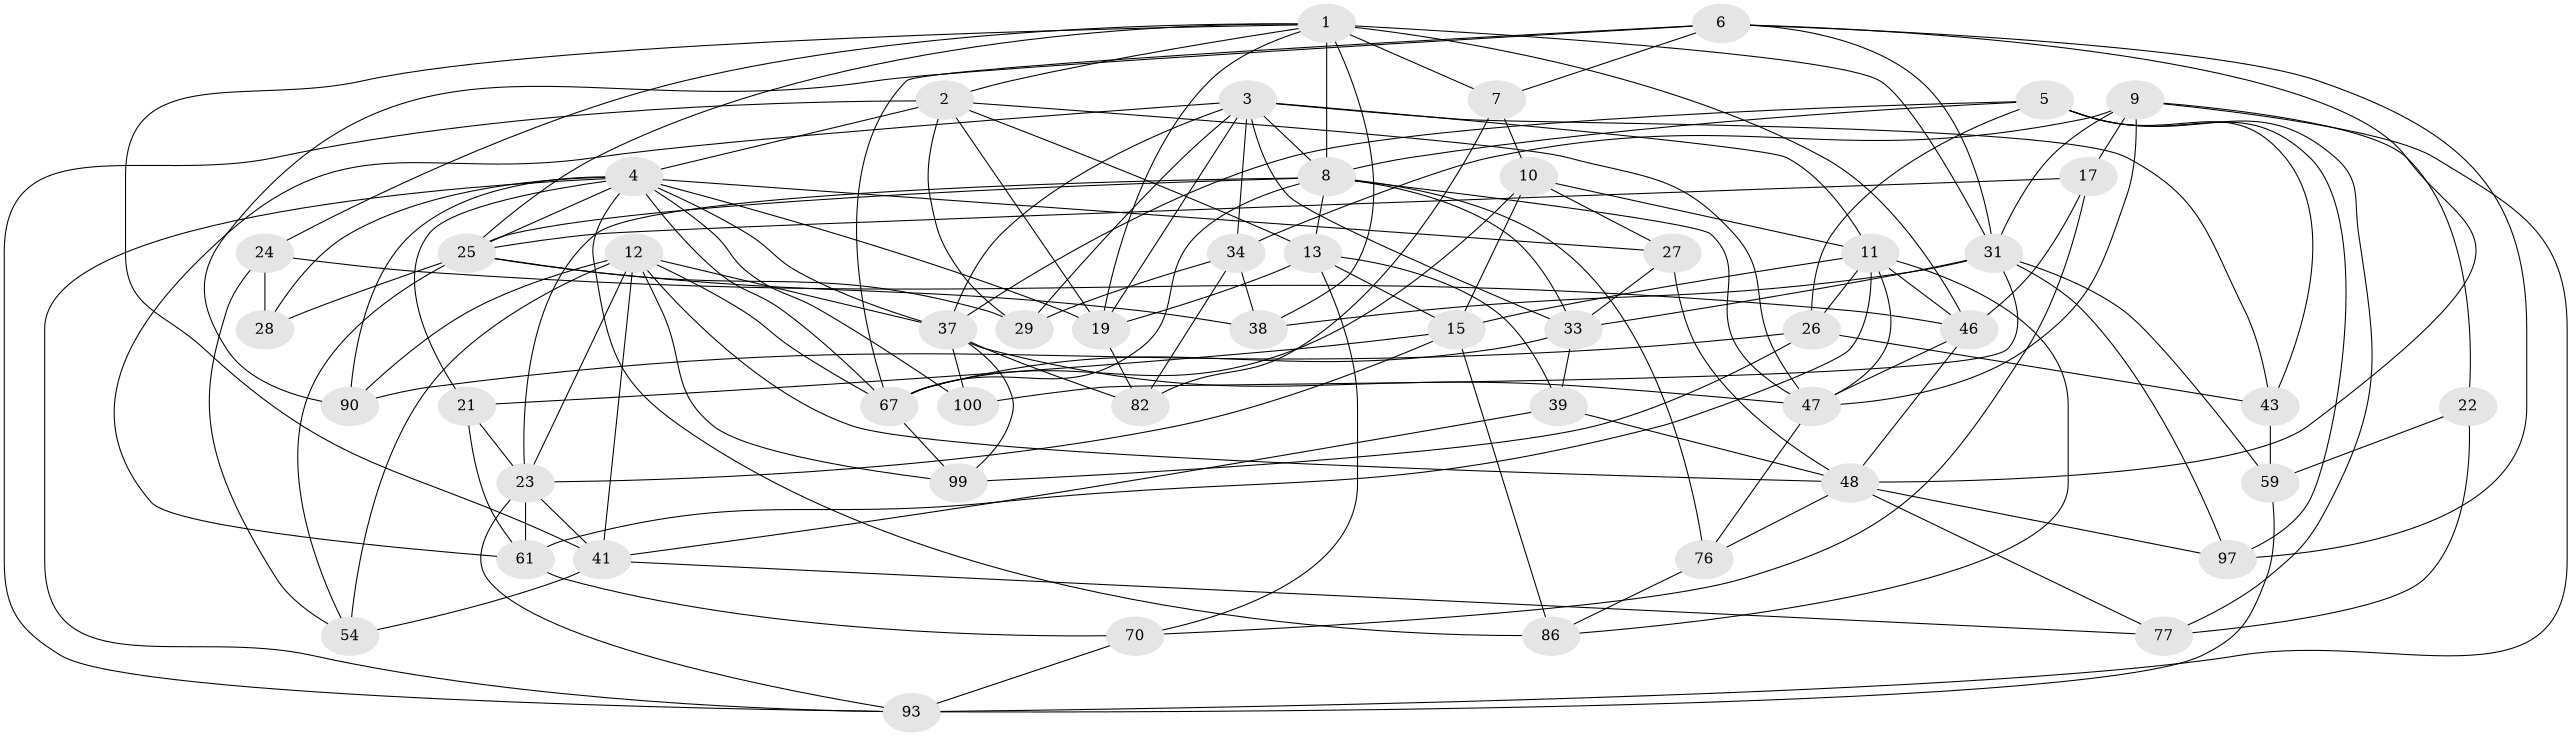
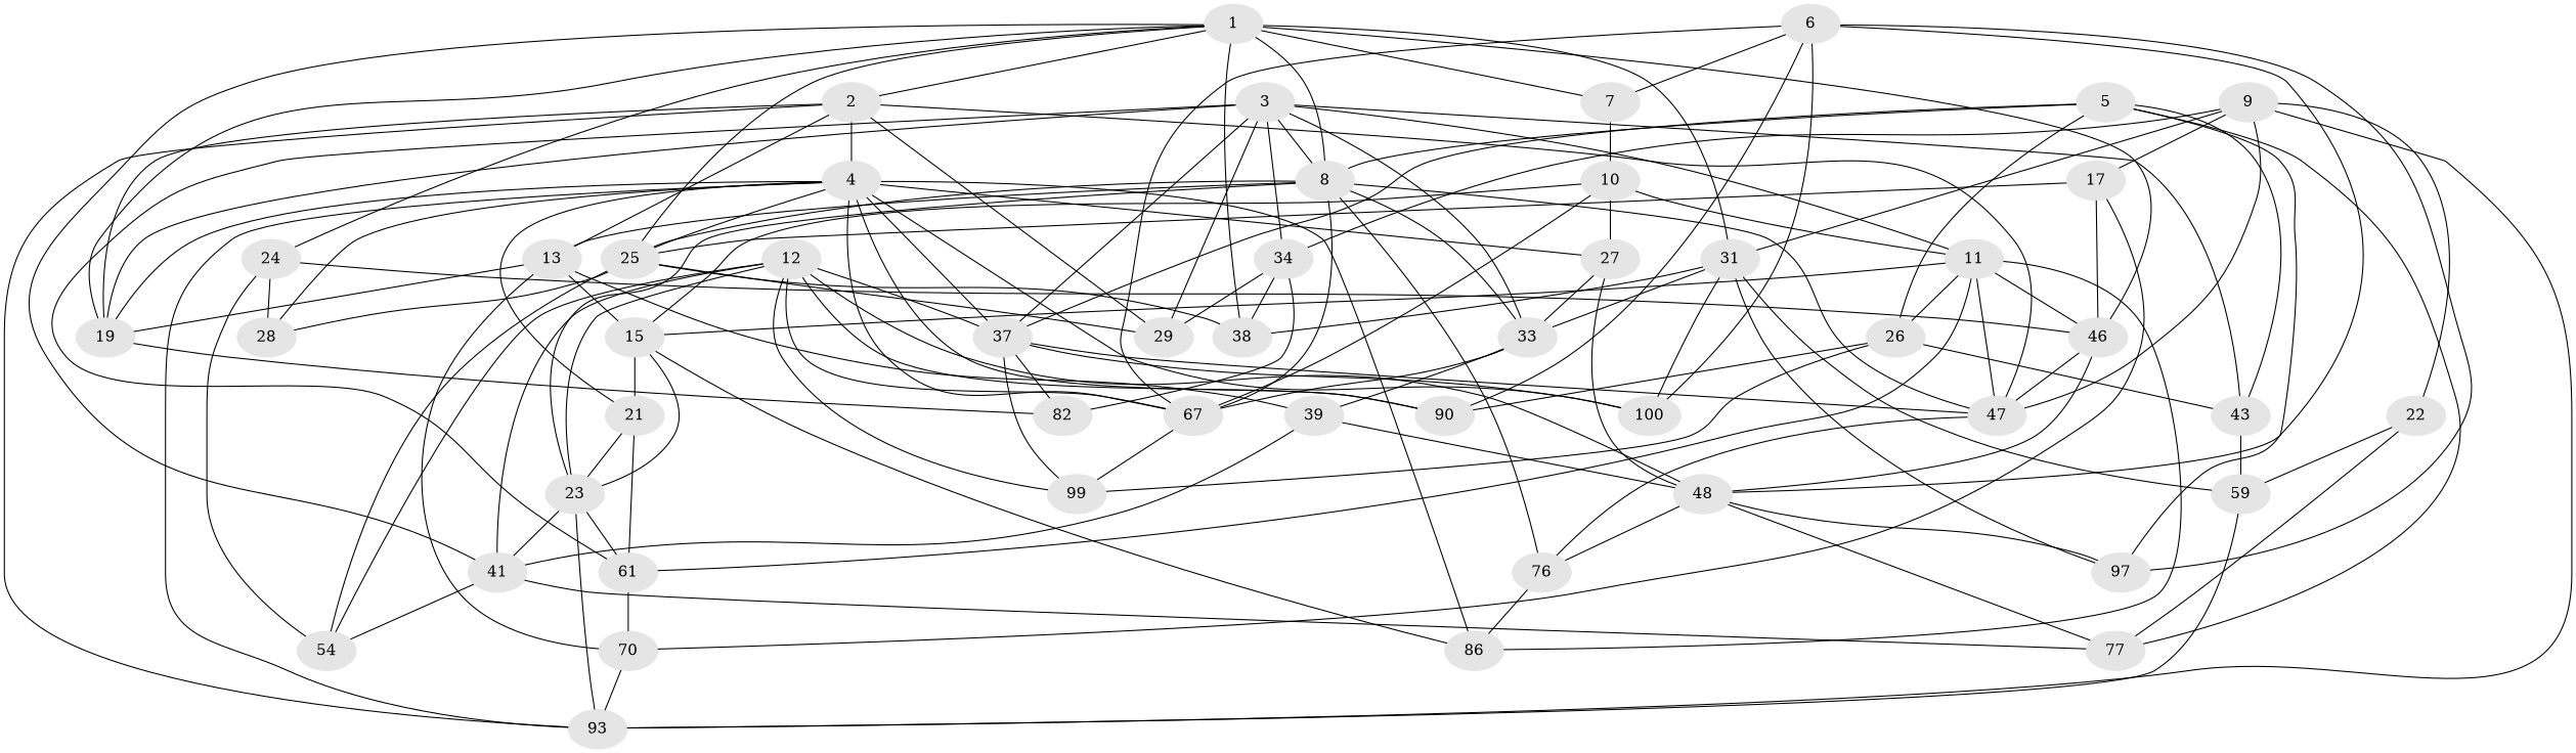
  graph {
    node [color=gray90 style=filled]
    1 [super="+64+14"]
    2 [super="+18+88"]
    7
    8 [super="+55+72"]
    19 [super="+42"]
    24
    25 [super="+85+84"]
    31 [super="+40+103"]
    38
    41 [super="+45"]
    46 [super="+74"]
    4 [super="+52+101+30"]
    13 [super="+16"]
    29
    47 [super="+75"]
    93 [super="+98"]
    10 [super="+65"]
    82
    33 [super="+35"]
    67 [super="+71+79"]
    23 [super="+58+68"]
    76
    28
    54
    100
    97
    59
    77
    48 [super="+81"]
    37 [super="+50"]
    21
    27
    86
    90
    15 [super="+51"]
    39
    70
    3 [super="+20+49"]
    11 [super="+53+36"]
    34
    43 [super="+56"]
    61 [super="+87"]
    26 [super="+57"]
    99
    5 [super="+102"]
    6 [super="+32"]
    9 [super="+91"]
    17
    22
    12 [super="+66"]
    1 -- 2
    1 -- 7
    1 -- 8 [weight=3]
    1 -- 19
    1 -- 24
    1 -- 25
    1 -- 31
    1 -- 38
    1 -- 41
    1 -- 46
    2 -- 19
    2 -- 4
    2 -- 13
    2 -- 29
    2 -- 47
    2 -- 93
    7 -- 10
-   7 -- 82
    8 -- 25
    8 -- 13
    8 -- 47
    8 -- 33
    8 -- 67
    8 -- 23
    8 -- 76
    19 -- 82
    24 -- 46
    24 -- 28
    24 -- 54
    25 -- 38
    25 -- 29
    25 -- 28
    25 -- 54
    31 -- 38
    31 -- 33
    31 -- 100
    31 -- 97
    31 -- 59
    41 -- 54
    41 -- 77
    46 -- 47
    46 -- 48
    4 -- 19
    4 -- 25
    4 -- 93
    4 -- 67
    4 -- 28
    4 -- 100
    4 -- 37
    4 -- 21
    4 -- 27
    4 -- 86
    4 -- 90
    13 -- 19
    13 -- 15
    13 -- 39
    13 -- 70
    47 -- 76
    10 -- 67 [weight=2]
    10 -- 27
    10 -- 15
    10 -- 11
    33 -- 67
    33 -- 39
    67 -- 99
    23 -- 41
    23 -- 93
    23 -- 61 [weight=2]
    76 -- 86
    59 -- 93
    48 -- 76
    48 -- 97
    48 -- 77
    37 -- 47
    37 -- 82
    37 -- 100
    37 -- 99
    21 -- 23
    21 -- 61
    27 -- 33
    27 -- 48
    15 -- 23
    15 -- 21
    15 -- 86
    39 -- 41
    39 -- 48
    70 -- 93
    3 -- 8
    3 -- 19
    3 -- 29
    3 -- 33
    3 -- 37
    3 -- 11
    3 -- 34
    3 -- 43 [weight=2]
    3 -- 61
    11 -- 46
    11 -- 47
    11 -- 86
    11 -- 15
    11 -- 61
    11 -- 26
    34 -- 38
    34 -- 29
    34 -- 82
    43 -- 59
    61 -- 70
    26 -- 90
    26 -- 43 [weight=2]
    26 -- 99
    5 -- 8
    5 -- 97
    5 -- 77
    5 -- 37
    5 -- 43
    5 -- 26
    6 -- 7
    6 -- 67
-   6 -- 31
+   6 -- 100
    6 -- 97
    6 -- 48
    6 -- 90
    9 -- 31
    9 -- 47
    9 -- 93
    9 -- 34
    9 -- 17
    9 -- 22
    17 -- 25
    17 -- 46
    17 -- 70
    22 -- 59
    22 -- 77
    12 -- 41
    12 -- 67
    12 -- 23
    12 -- 54
    12 -- 48
    12 -- 37
    12 -- 90
    12 -- 99
  }
